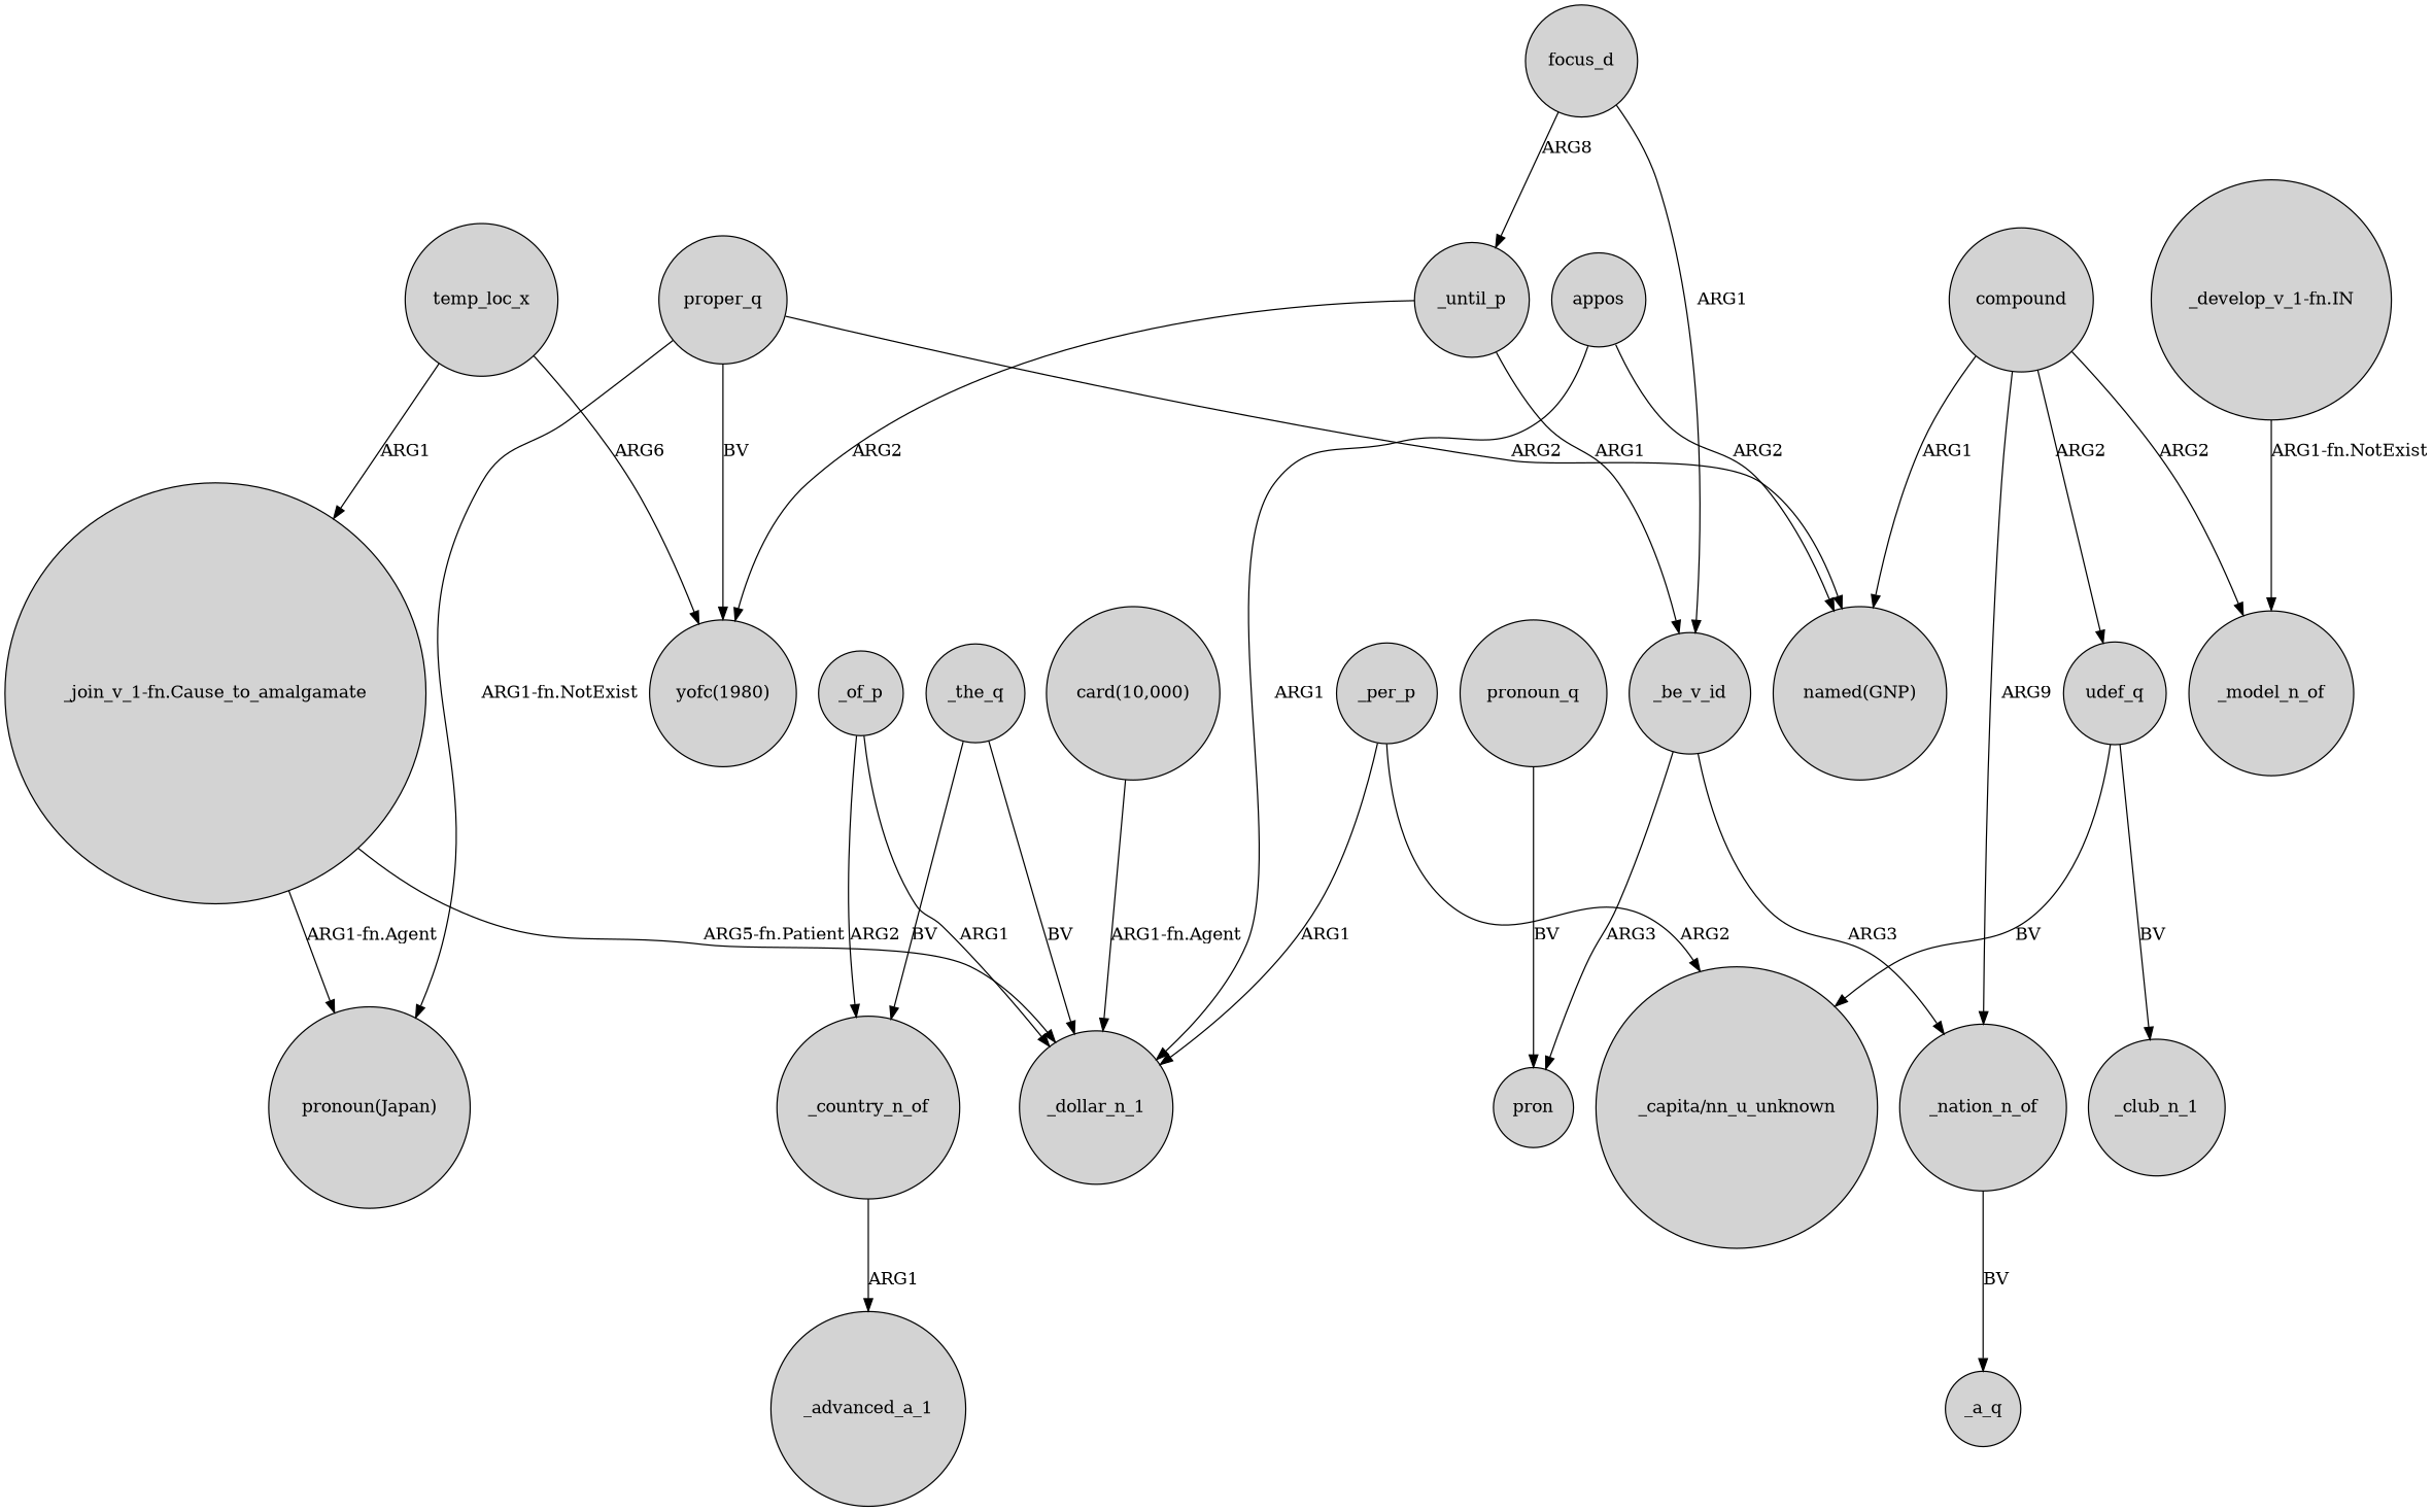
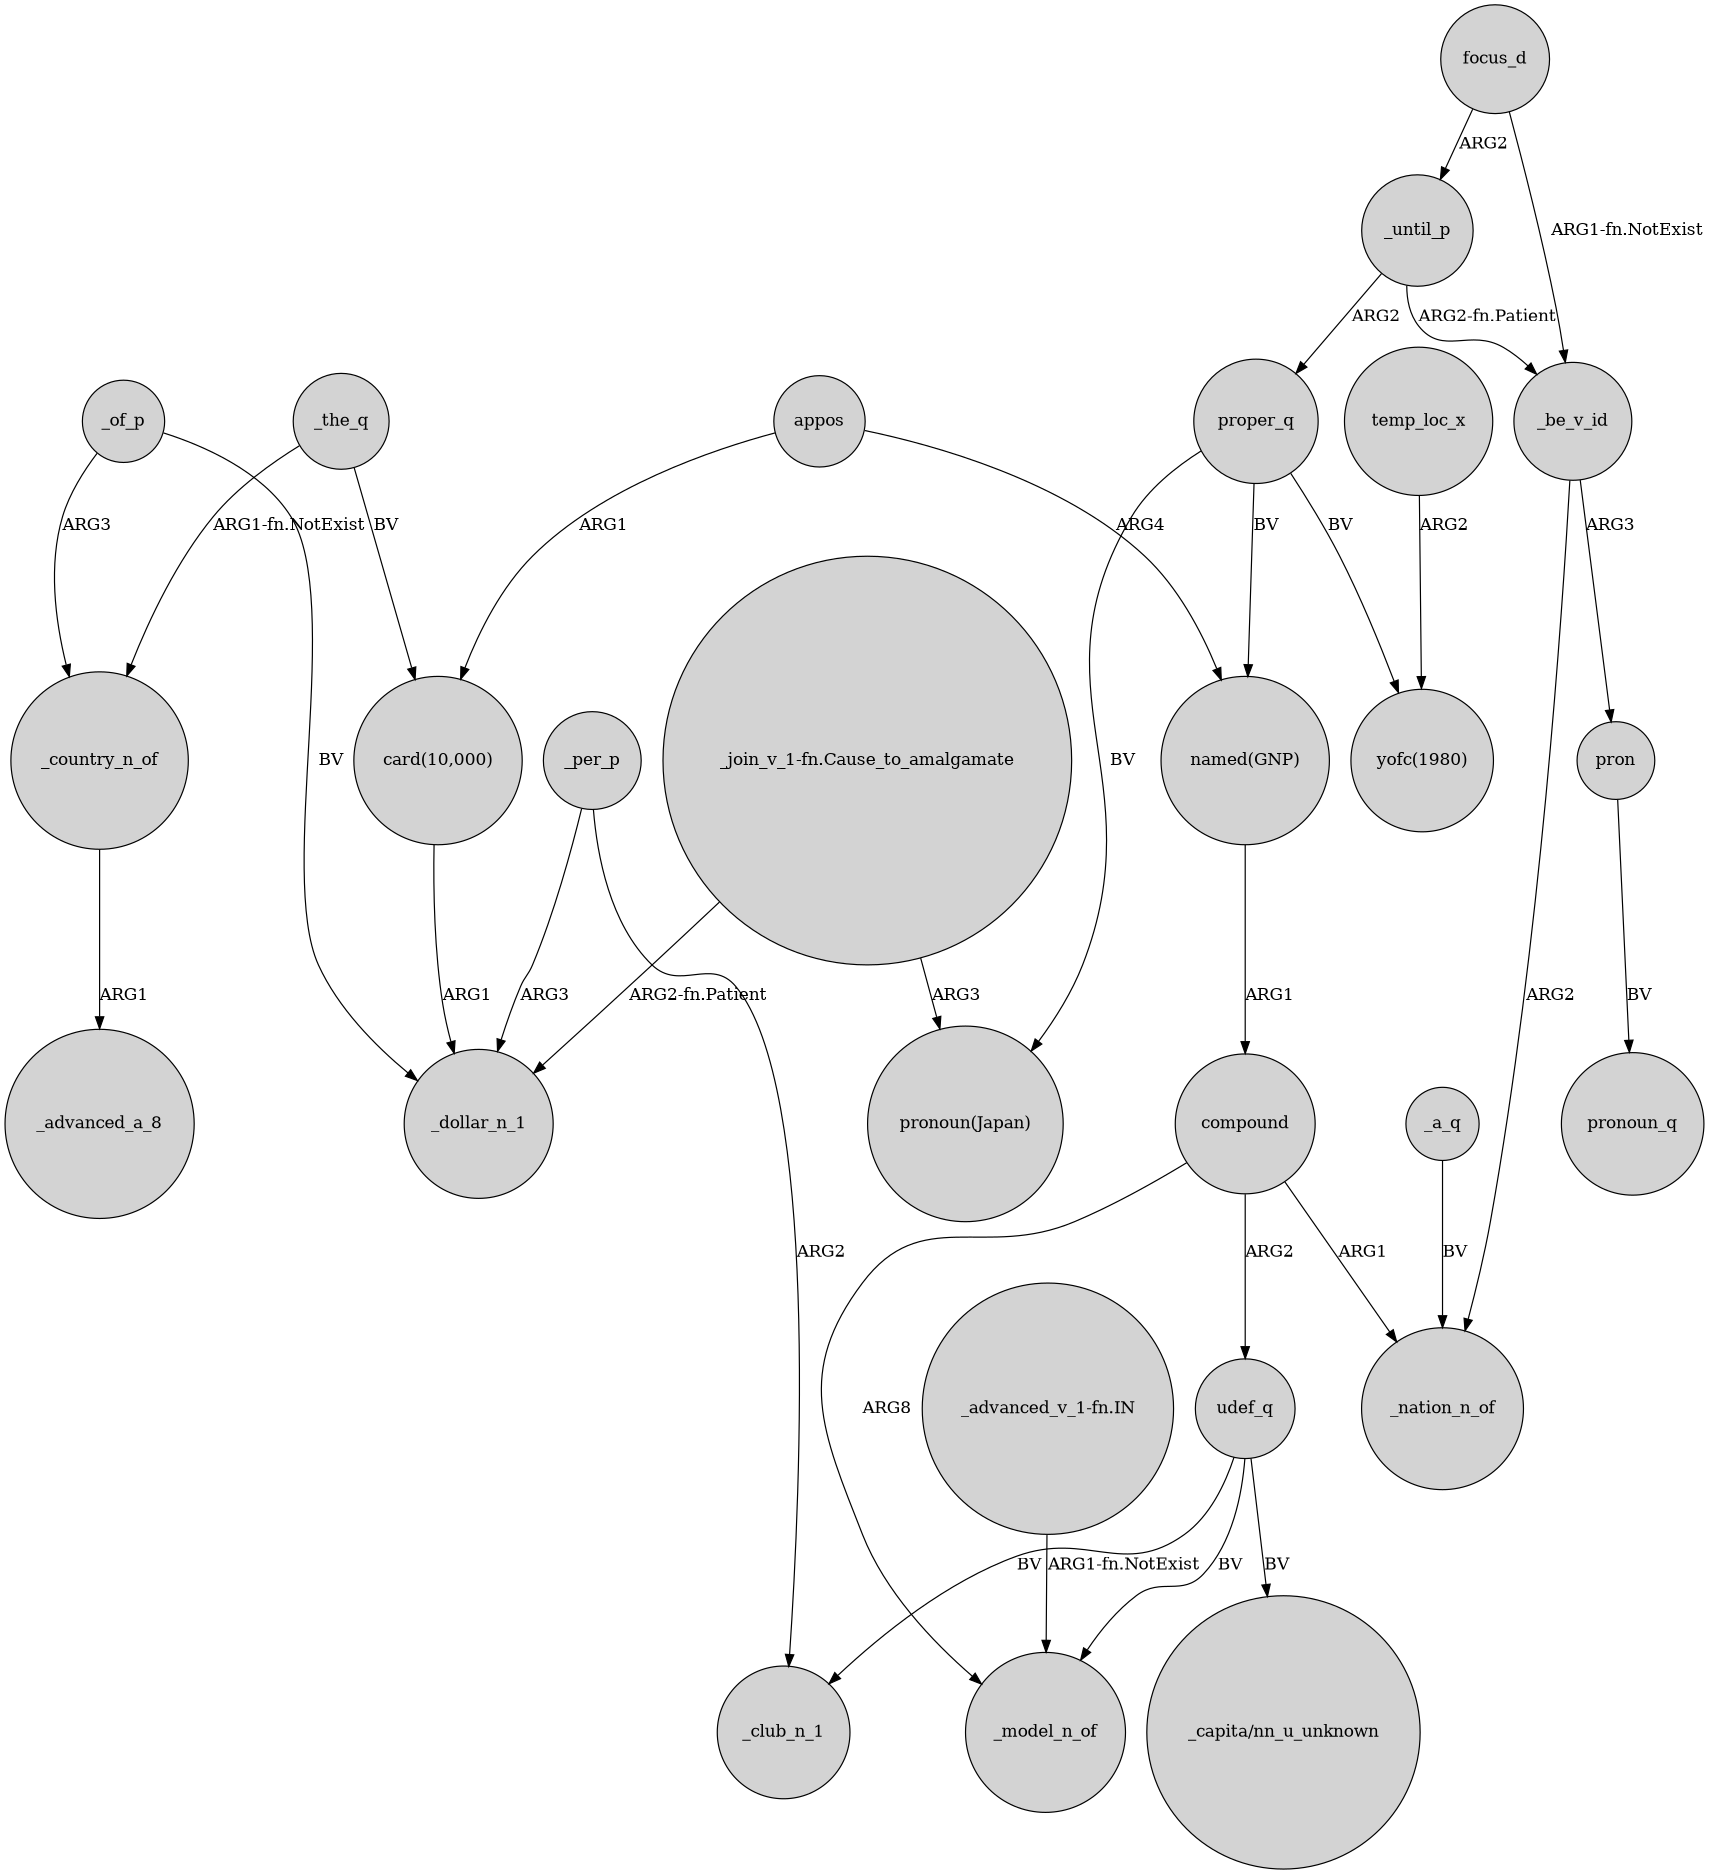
  digraph {
    node [shape=circle style=filled]
    _of_p
    _country_n_of
    _dollar_n_1
-   _advanced_a_1
+   _advanced_a_1 [label=_advanced_a_8]
    "_join_v_1-fn.Cause_to_amalgamate"
    n6 [label="pronoun(Japan)"]
    compound
    "named(GNP)"
    _nation_n_of
    _model_n_of
    udef_q
    _until_p
    _be_v_id
    "yofc(1980)"
    pron
    _the_q
    _a_q
    proper_q
    appos
    "card(10,000)"
    pronoun_q
    _club_n_1
    "_capita/nn_u_unknown"
    _per_p
    focus_d
    temp_loc_x
-   "_develop_v_1-fn.IN"
-   _of_p -> _country_n_of [label=ARG2]
-   _of_p -> _dollar_n_1 [label=ARG1]
+   "_develop_v_1-fn.IN" [label="_advanced_v_1-fn.IN"]
+   _of_p -> _country_n_of [label=ARG3]
+   _of_p -> _dollar_n_1 [label=BV]
    _country_n_of -> _advanced_a_1 [label=ARG1]
-   "_join_v_1-fn.Cause_to_amalgamate" -> _dollar_n_1 [label="ARG5-fn.Patient"]
-   "_join_v_1-fn.Cause_to_amalgamate" -> n6 [label="ARG1-fn.Agent"]
-   compound -> "named(GNP)" [label=ARG1]
-   compound -> _nation_n_of [label=ARG9]
-   compound -> _model_n_of [label=ARG2]
+   "_join_v_1-fn.Cause_to_amalgamate" -> _dollar_n_1 [label="ARG2-fn.Patient"]
+   "_join_v_1-fn.Cause_to_amalgamate" -> n6 [label=ARG3]
+   "named(GNP)" -> compound [label=ARG1]
+   compound -> _nation_n_of [label=ARG1]
+   compound -> _model_n_of [label=ARG8]
    compound -> udef_q [label=ARG2]
+   udef_q -> _model_n_of [label=BV]
    udef_q -> _club_n_1 [label=BV]
    udef_q -> "_capita/nn_u_unknown" [label=BV]
-   _until_p -> _be_v_id [label=ARG1]
-   _until_p -> "yofc(1980)" [label=ARG2]
-   _be_v_id -> _nation_n_of [label=ARG3]
+   _until_p -> _be_v_id [label="ARG2-fn.Patient"]
+   _until_p -> proper_q [label=ARG2]
+   _be_v_id -> _nation_n_of [label=ARG2]
    _be_v_id -> pron [label=ARG3]
-   _the_q -> _country_n_of [label=BV]
-   _the_q -> _dollar_n_1 [label=BV]
-   _nation_n_of -> _a_q [label=BV]
-   proper_q -> n6 [label="ARG1-fn.NotExist"]
-   proper_q -> "named(GNP)" [label=ARG2]
+   _the_q -> _country_n_of [label="ARG1-fn.NotExist"]
+   _the_q -> "card(10,000)" [label=BV]
+   _a_q -> _nation_n_of [label=BV]
+   proper_q -> n6 [label=BV]
+   proper_q -> "named(GNP)" [label=BV]
    proper_q -> "yofc(1980)" [label=BV]
-   appos -> _dollar_n_1 [label=ARG1]
-   appos -> "named(GNP)" [label=ARG2]
-   "card(10,000)" -> _dollar_n_1 [label="ARG1-fn.Agent"]
-   pronoun_q -> pron [label=BV]
-   _per_p -> _dollar_n_1 [label=ARG1]
-   _per_p -> "_capita/nn_u_unknown" [label=ARG2]
-   focus_d -> _until_p [label=ARG8]
-   focus_d -> _be_v_id [label=ARG1]
-   temp_loc_x -> "_join_v_1-fn.Cause_to_amalgamate" [label=ARG1]
-   temp_loc_x -> "yofc(1980)" [label=ARG6]
+   appos -> "card(10,000)" [label=ARG1]
+   appos -> "named(GNP)" [label=ARG4]
+   "card(10,000)" -> _dollar_n_1 [label=ARG1]
+   pron -> pronoun_q [label=BV]
+   _per_p -> _dollar_n_1 [label=ARG3]
+   _per_p -> _club_n_1 [label=ARG2]
+   focus_d -> _until_p [label=ARG2]
+   focus_d -> _be_v_id [label="ARG1-fn.NotExist"]
+   temp_loc_x -> "yofc(1980)" [label=ARG2]
    "_develop_v_1-fn.IN" -> _model_n_of [label="ARG1-fn.NotExist"]
  }
